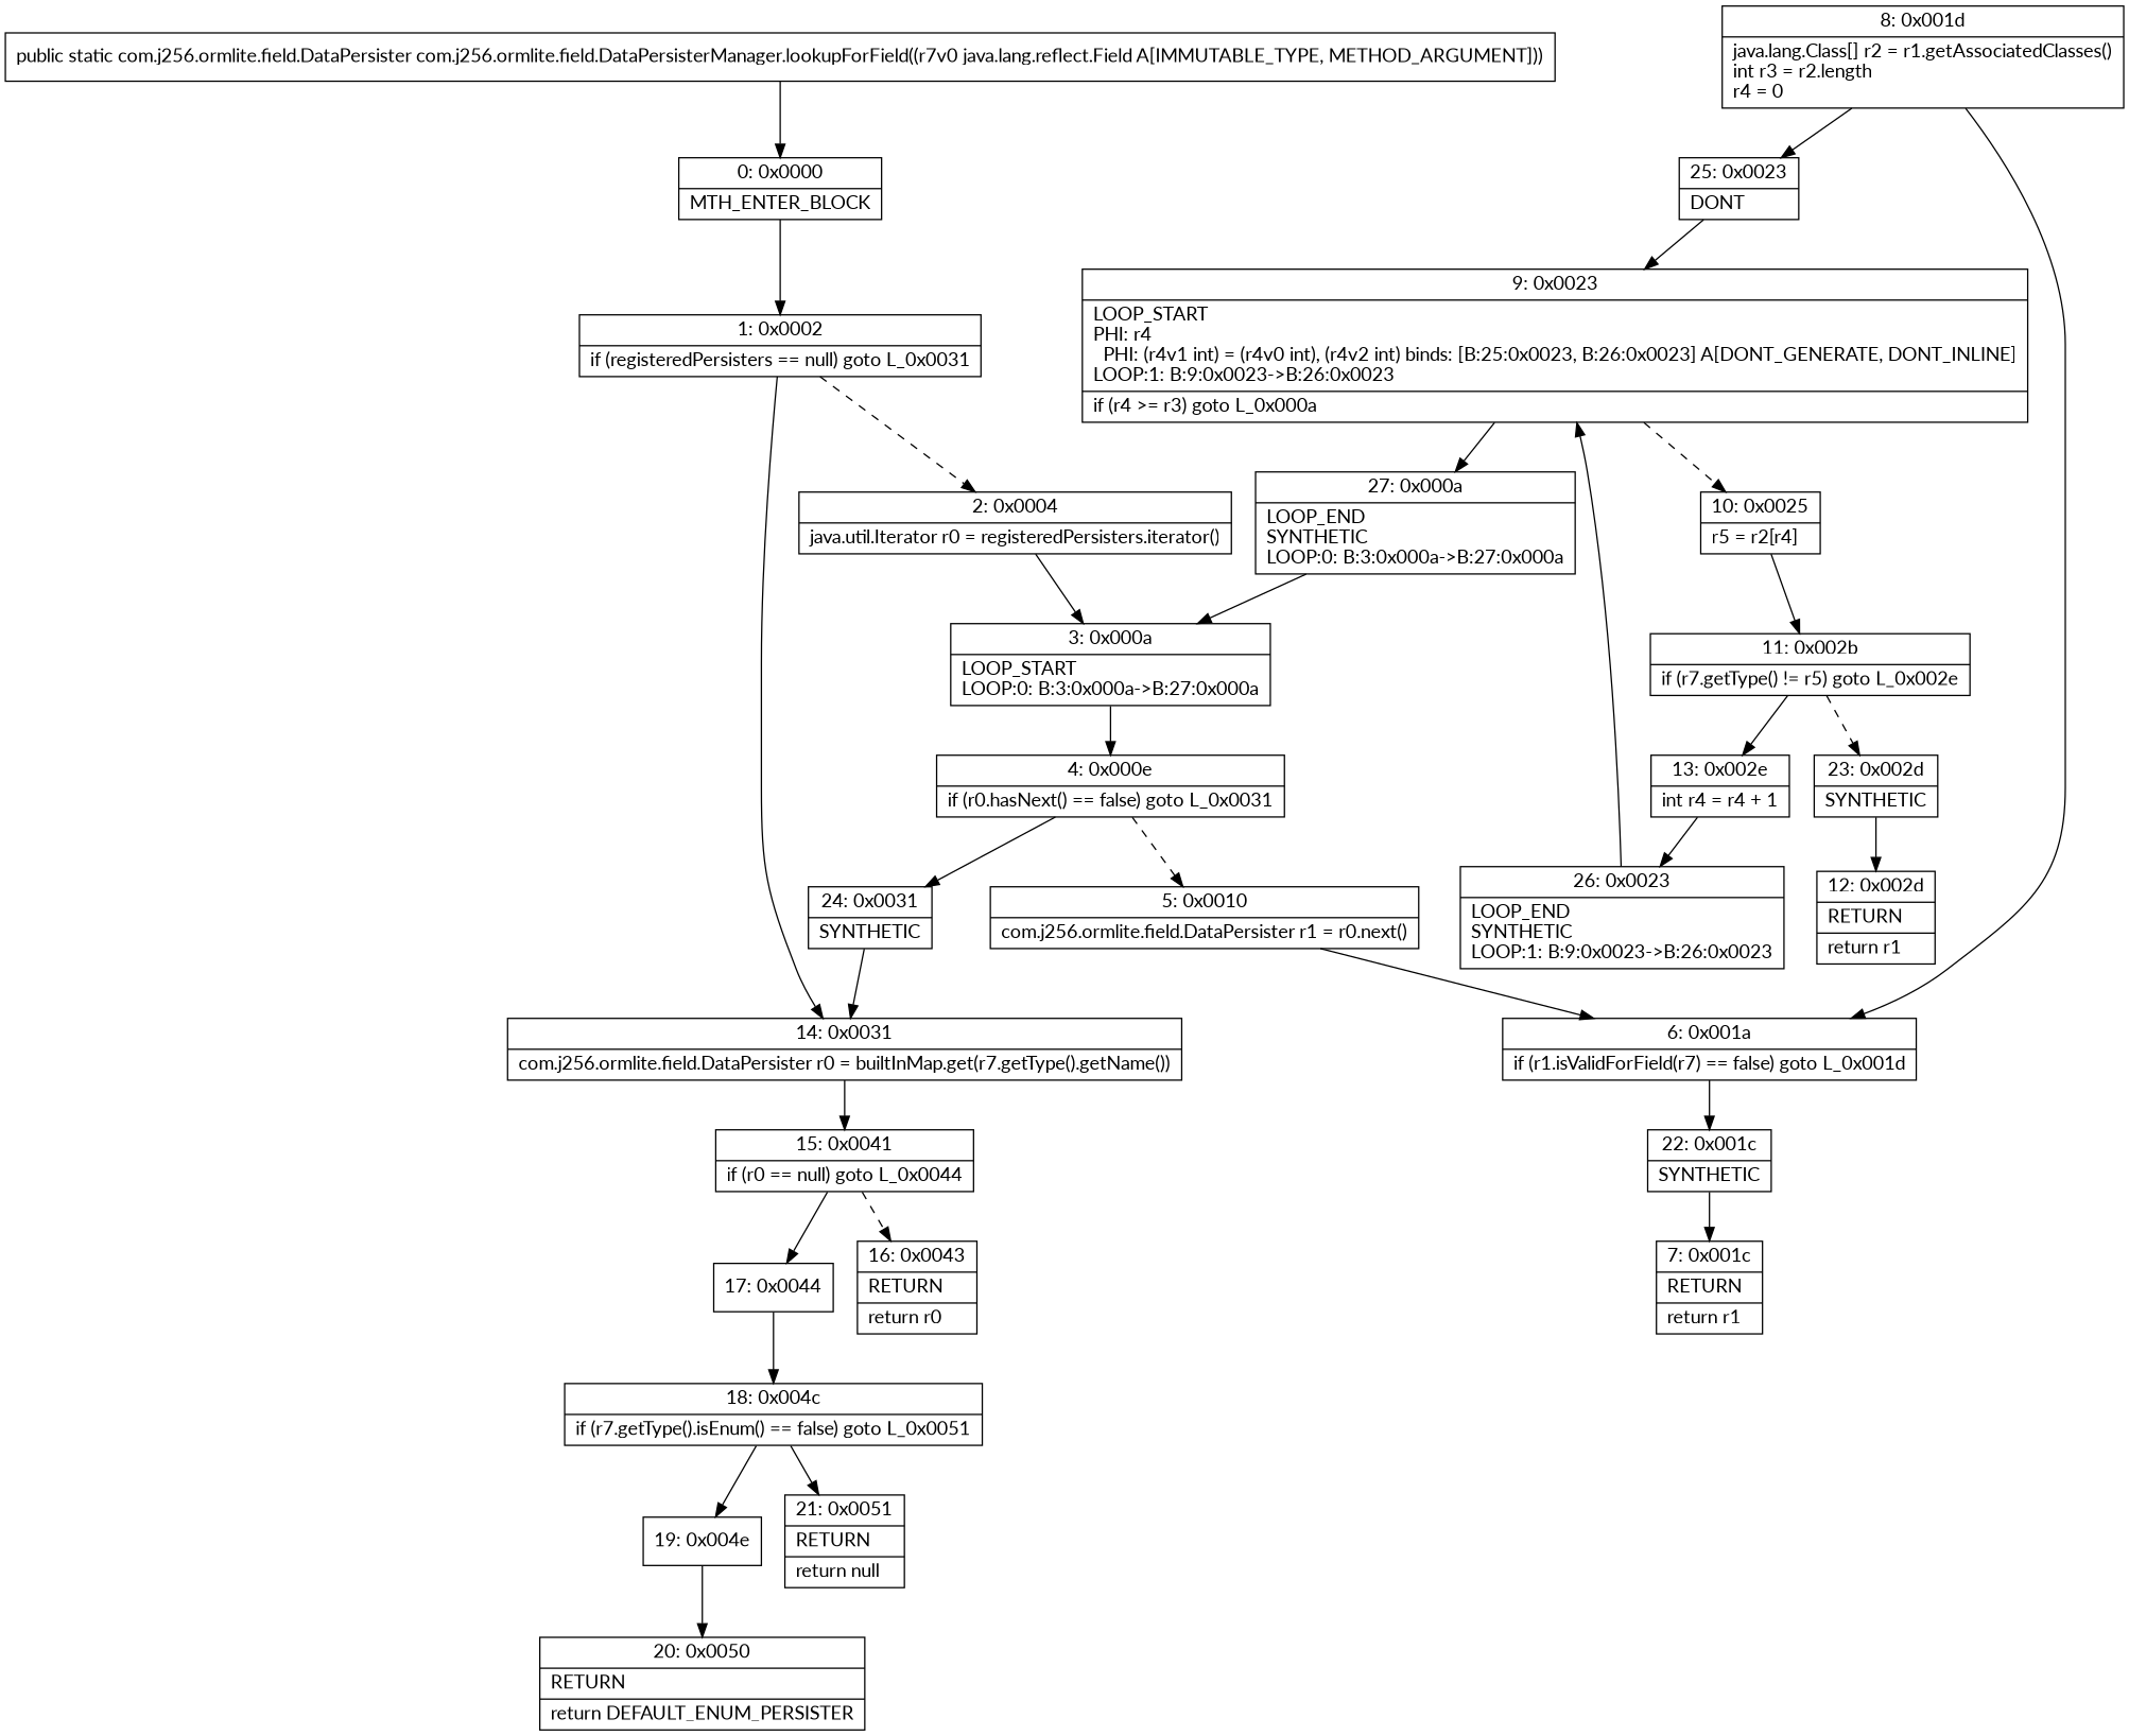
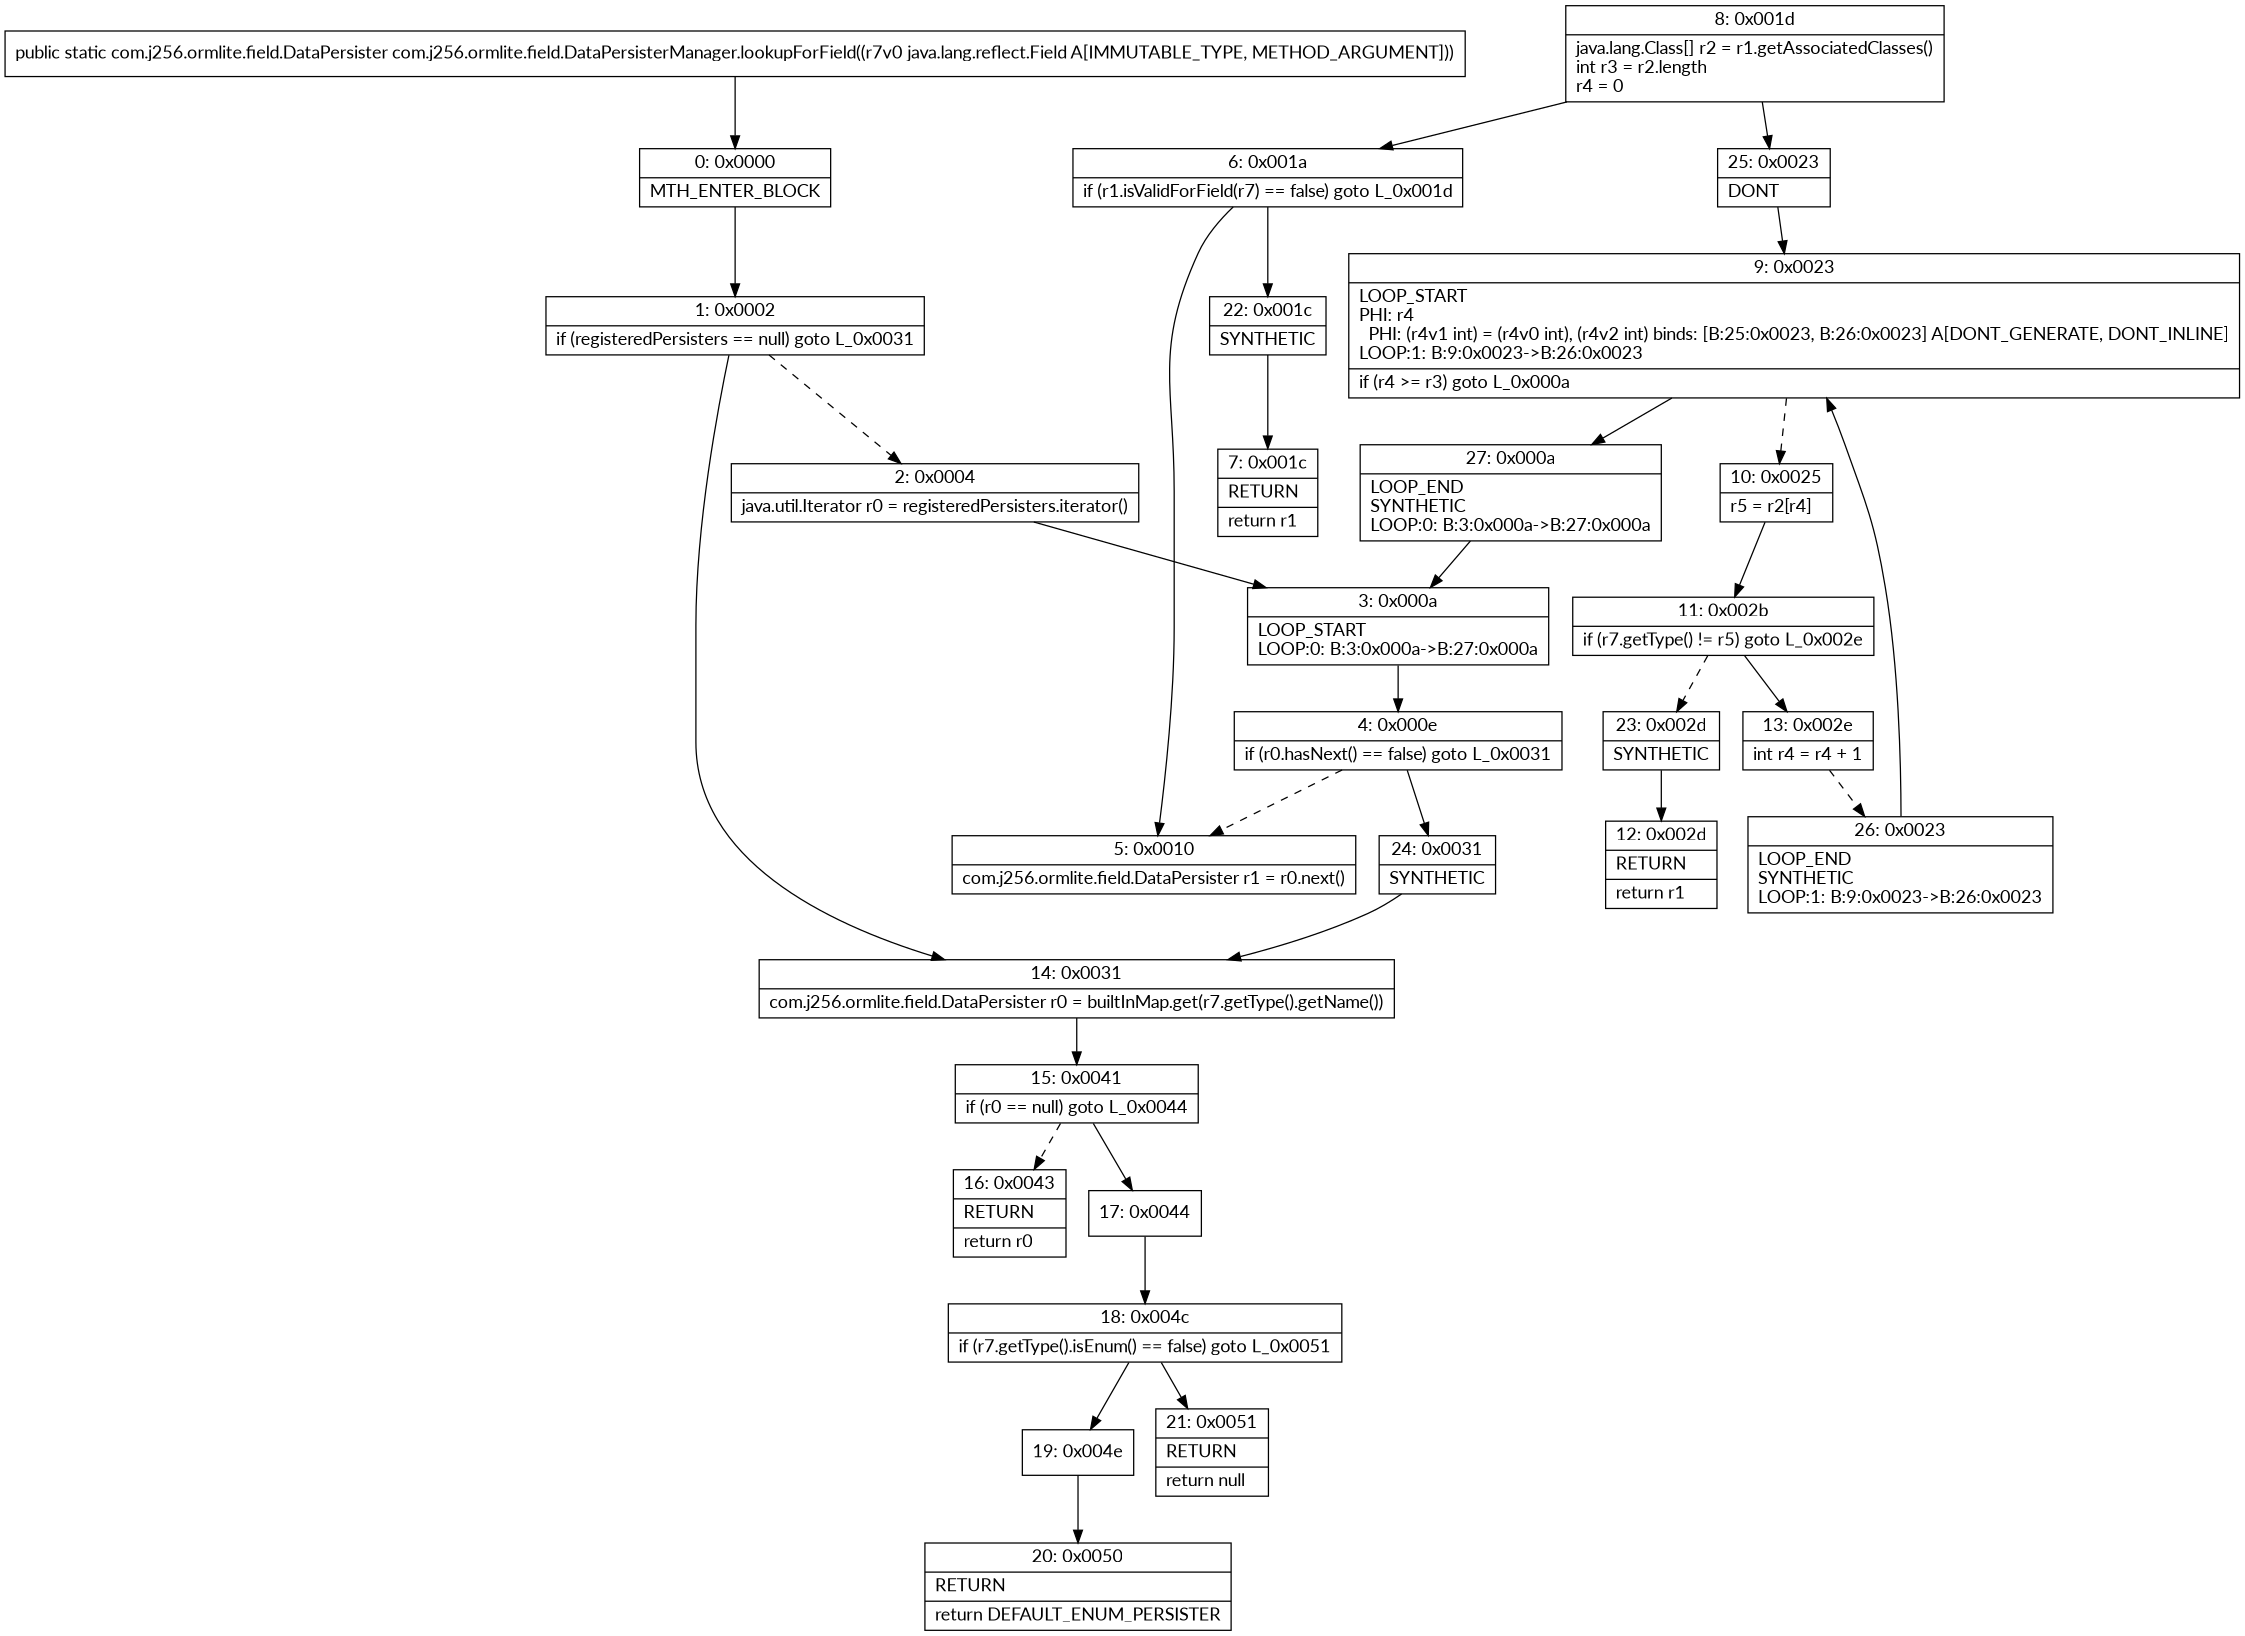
  digraph {
    fontname=Lato
    node [fontname=Lato shape=record]
    edge [fontname=Lato]
    n1 [label="{0\:\ 0x0000|MTH_ENTER_BLOCK\l}"]
    n2 [label="{1\:\ 0x0002|if (registeredPersisters == null) goto L_0x0031\l}"]
    n3 [label="{2\:\ 0x0004|java.util.Iterator r0 = registeredPersisters.iterator()\l}"]
    n4 [label="{14\:\ 0x0031|com.j256.ormlite.field.DataPersister r0 = builtInMap.get(r7.getType().getName())\l}"]
    n5 [label="{3\:\ 0x000a|LOOP_START\lLOOP:0: B:3:0x000a\-\>B:27:0x000a\l}"]
    n6 [label="{15\:\ 0x0041|if (r0 == null) goto L_0x0044\l}"]
    n7 [label="{4\:\ 0x000e|if (r0.hasNext() == false) goto L_0x0031\l}"]
    n8 [label="{5\:\ 0x0010|com.j256.ormlite.field.DataPersister r1 = r0.next()\l}"]
    n9 [label="{24\:\ 0x0031|SYNTHETIC\l}"]
    n10 [label="{6\:\ 0x001a|if (r1.isValidForField(r7) == false) goto L_0x001d\l}"]
    n11 [label="{22\:\ 0x001c|SYNTHETIC\l}"]
    n12 [label="{8\:\ 0x001d|java.lang.Class[] r2 = r1.getAssociatedClasses()\lint r3 = r2.length\lr4 = 0\l}"]
    n13 [label="{25\:\ 0x0023|DONT\l}"]
    n14 [label="{7\:\ 0x001c|RETURN\l|return r1\l}"]
    n15 [label="{9\:\ 0x0023|LOOP_START\lPHI: r4 \l  PHI: (r4v1 int) = (r4v0 int), (r4v2 int) binds: [B:25:0x0023, B:26:0x0023] A[DONT_GENERATE, DONT_INLINE]\lLOOP:1: B:9:0x0023\-\>B:26:0x0023\l|if (r4 \>= r3) goto L_0x000a\l}"]
    n16 [label="{10\:\ 0x0025|r5 = r2[r4]\l}"]
    n17 [label="{27\:\ 0x000a|LOOP_END\lSYNTHETIC\lLOOP:0: B:3:0x000a\-\>B:27:0x000a\l}"]
    n18 [label="{11\:\ 0x002b|if (r7.getType() != r5) goto L_0x002e\l}"]
    n19 [label="{13\:\ 0x002e|int r4 = r4 + 1\l}"]
    n20 [label="{23\:\ 0x002d|SYNTHETIC\l}"]
    n21 [label="{26\:\ 0x0023|LOOP_END\lSYNTHETIC\lLOOP:1: B:9:0x0023\-\>B:26:0x0023\l}"]
    n22 [label="{12\:\ 0x002d|RETURN\l|return r1\l}"]
    n23 [label="{16\:\ 0x0043|RETURN\l|return r0\l}"]
    n24 [label="{17\:\ 0x0044}"]
    n25 [label="{18\:\ 0x004c|if (r7.getType().isEnum() == false) goto L_0x0051\l}"]
    n26 [label="{19\:\ 0x004e}"]
    n27 [label="{21\:\ 0x0051|RETURN\l|return null\l}"]
    n28 [label="{20\:\ 0x0050|RETURN\l|return DEFAULT_ENUM_PERSISTER\l}"]
    n29 [label="{public static com.j256.ormlite.field.DataPersister com.j256.ormlite.field.DataPersisterManager.lookupForField((r7v0 java.lang.reflect.Field A[IMMUTABLE_TYPE, METHOD_ARGUMENT])) }"]
    n1 -> n2
    n2 -> n3 [style=dashed]
    n2 -> n4
    n3 -> n5
    n4 -> n6
    n5 -> n7
    n6 -> n23 [style=dashed]
    n6 -> n24
    n7 -> n8 [style=dashed]
    n7 -> n9
-   n8 -> n10
+   n10 -> n8
    n9 -> n4
    n10 -> n11 [style=solid]
    n11 -> n14
    n12 -> n10
    n12 -> n13
    n13 -> n15
    n15 -> n16 [style=dashed]
    n15 -> n17
    n16 -> n18
    n17 -> n5
    n18 -> n19
    n18 -> n20 [style=dashed]
-   n19 -> n21
+   n19 -> n21 [style=dashed]
    n20 -> n22
    n21 -> n15
    n24 -> n25
    n25 -> n26 [style=solid]
    n25 -> n27
    n26 -> n28
    n29 -> n1
  }
